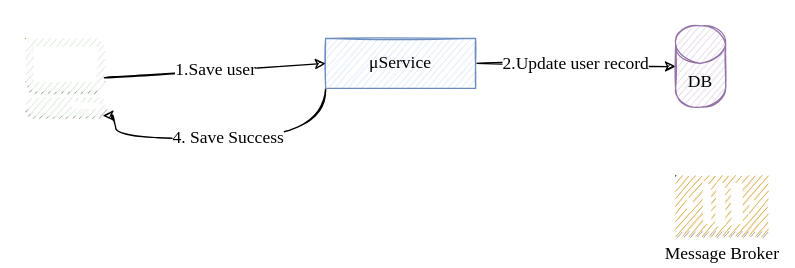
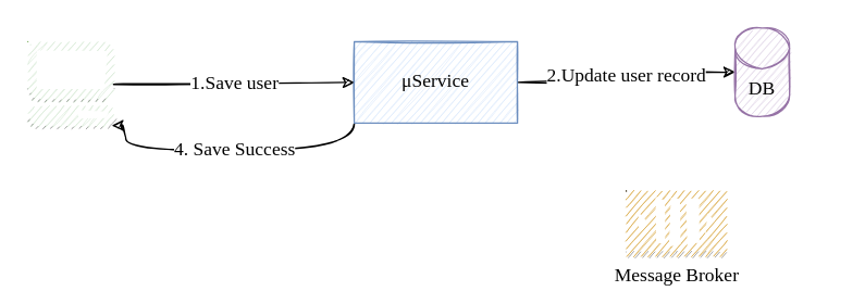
  <mxCell id="0" />
  <mxCell id="1" parent="0" />
  <mxCell id="2" value="2.Update user record" style="edgeStyle=orthogonalEdgeStyle;orthogonalLoop=1;jettySize=auto;html=1;curved=1;sketch=1;fontFamily=Kalam;fontSize=14;" parent="1" source="4" target="5" edge="1"><mxGeometry relative="1" as="geometry" /></mxCell>
  <mxCell id="3" value="4. Save Success" style="edgeStyle=orthogonalEdgeStyle;curved=1;sketch=1;orthogonalLoop=1;jettySize=auto;html=1;entryX=0.98;entryY=0.98;entryDx=0;entryDy=0;entryPerimeter=0;fontFamily=Kalam;fontSize=14;exitX=0;exitY=1;exitDx=0;exitDy=0;fillColor=#d5e8d4;strokeColor=#000000;fontColor=#000000;" parent="1" source="4" target="8" edge="1"><mxGeometry relative="1" as="geometry"><Array as="points"><mxPoint x="260" y="110" /><mxPoint x="92" y="110" /></Array></mxGeometry></mxCell>
- <mxCell id="4" value="μService" style="rounded=0;whiteSpace=wrap;html=1;sketch=1;fillColor=#dae8fc;strokeColor=#6c8ebf;fontFamily=Kalam;fontSize=14;" parent="1" vertex="1"><mxGeometry x="260" y="30" width="120" height="40" as="geometry" /></mxCell>
+ <mxCell id="4" value="μService" style="rounded=0;whiteSpace=wrap;html=1;sketch=1;fillColor=#dae8fc;strokeColor=#6c8ebf;fontFamily=Kalam;fontSize=14;" parent="1" vertex="1"><mxGeometry x="260" y="30" width="120" height="60" as="geometry" /></mxCell>
  <mxCell id="5" value="DB" style="shape=cylinder3;whiteSpace=wrap;html=1;boundedLbl=1;backgroundOutline=1;size=15;sketch=1;fillColor=#e1d5e7;strokeColor=#9673a6;fontFamily=Kalam;fontSize=14;" parent="1" vertex="1"><mxGeometry x="540" y="20" width="40" height="65" as="geometry" /></mxCell>
  <mxCell id="6" value="1.Save user" style="endArrow=classic;html=1;entryX=0;entryY=0.5;entryDx=0;entryDy=0;curved=1;sketch=1;fontFamily=Kalam;fontSize=14;exitX=1;exitY=0.5;exitDx=0;exitDy=0;exitPerimeter=0;" parent="1" source="8" target="4" edge="1"><mxGeometry width="50" height="50" relative="1" as="geometry"><mxPoint x="100" y="60" as="sourcePoint" /><mxPoint x="150" y="40" as="targetPoint" /></mxGeometry></mxCell>
- <mxCell id="7" value="Message Broker" style="outlineConnect=0;dashed=0;verticalLabelPosition=bottom;verticalAlign=top;align=center;html=1;shape=mxgraph.aws3.queue;fillColor=#D9A741;gradientColor=none;sketch=1;fontFamily=Kalam;fontSize=14;" parent="1" vertex="1"><mxGeometry x="540" y="140" width="73.5" height="48" as="geometry" /></mxCell>
+ <mxCell id="7" value="Message Broker" style="outlineConnect=0;dashed=0;verticalLabelPosition=bottom;verticalAlign=top;align=center;html=1;shape=mxgraph.aws3.queue;fillColor=#D9A741;gradientColor=none;sketch=1;fontFamily=Kalam;fontSize=14;" parent="1" vertex="1"><mxGeometry x="460" y="140" width="73.5" height="48" as="geometry" /></mxCell>
  <mxCell id="8" value="" style="outlineConnect=0;dashed=0;verticalLabelPosition=bottom;verticalAlign=top;align=center;html=1;shape=mxgraph.aws3.management_console;fillColor=#d5e8d4;fontFamily=Kalam;fontSize=14;sketch=1;strokeColor=#82b366;" parent="1" vertex="1"><mxGeometry x="20" y="30" width="63" height="63" as="geometry" /></mxCell>
